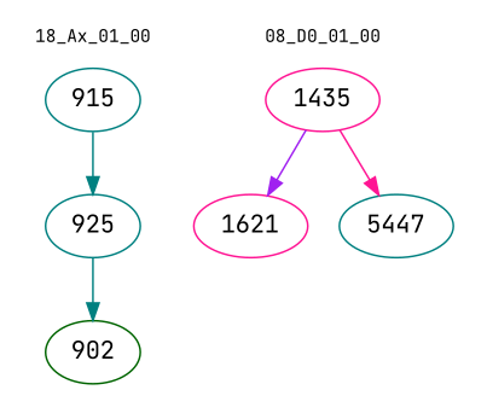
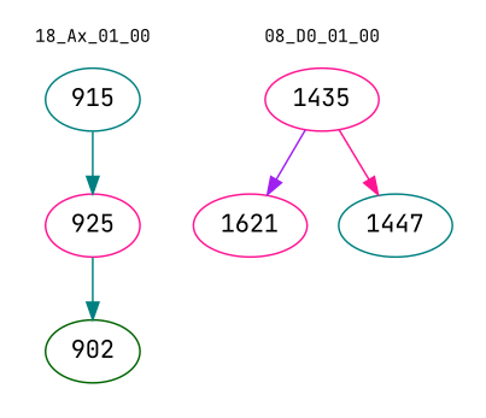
  digraph {
    fontname="JetBrains Mono"
    node [color=deeppink fontname="JetBrains Mono"]
    edge [color=teal fontname="JetBrains Mono"]
    n1 [color=teal label=915]
    n2 [color=darkgreen label=902]
-   n3 [color=teal label=925]
+   n3 [label=925]
    n4 [label=1435]
    n5 [label=1621]
-   n6 [color=teal label=5447]
+   n6 [color=teal label=1447]
    subgraph cluster_1 {
      color=white
      fontsize=10
      label="18_Ax_01_00"
      n1
      n2
      n3
    }
    subgraph cluster_2 {
      color=white
      fontsize=10
      label="08_D0_01_00"
      n4
      n5
      n6
    }
    n1 -> n3
    n3 -> n2
    n4 -> n5 [color=purple]
    n4 -> n6 [color=deeppink]
  }
